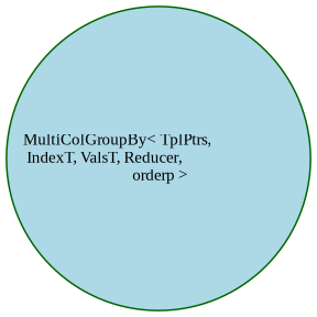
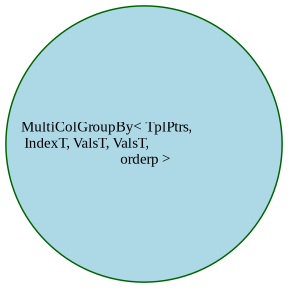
  digraph {
    rankdir=LR
    fontname="Liberation Serif"
-   n1 [color=darkgreen fillcolor=lightblue fontname="Liberation Serif" fontsize=10 height=0.2 label="MultiColGroupBy\< TplPtrs,\l IndexT, ValsT, Reducer,\l orderp \>" shape=circle style=filled width=0.4]
+   n1 [color=darkgreen fillcolor=lightblue fontname="Liberation Serif" fontsize=10 height=0.2 label="MultiColGroupBy\< TplPtrs,\l IndexT, ValsT, ValsT,\l orderp \>" shape=circle style=filled width=0.4]
  }
